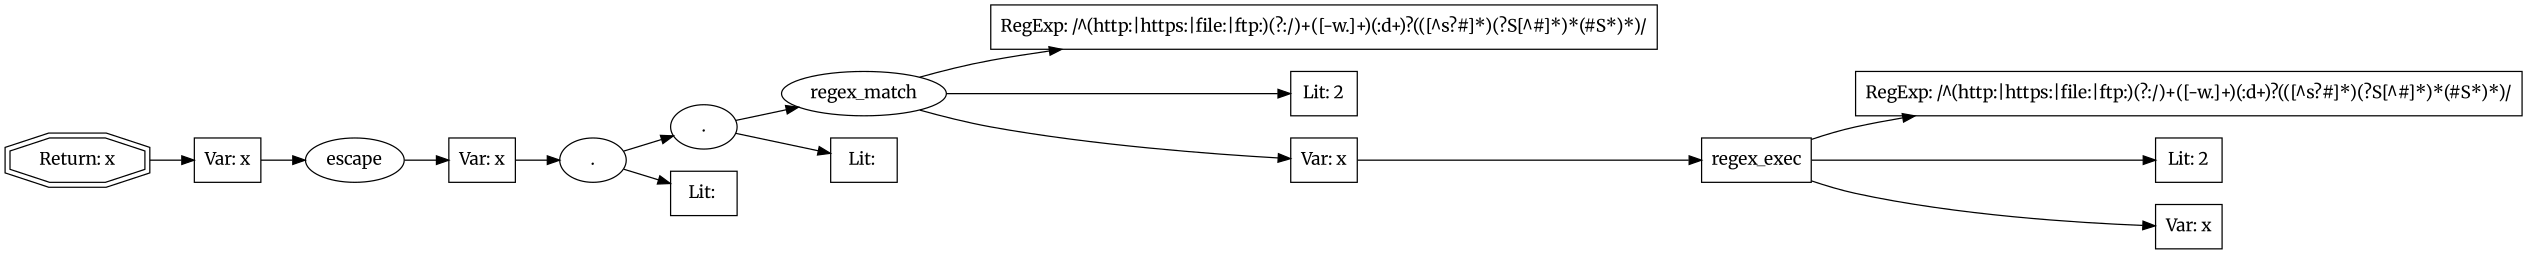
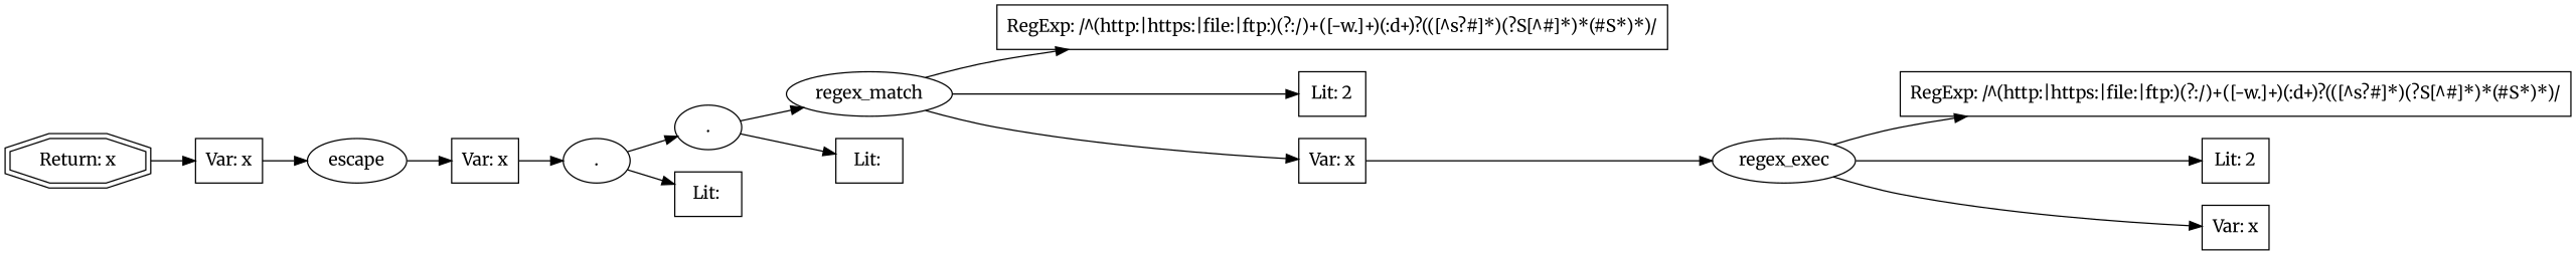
  digraph {
    fontname=Merriweather
    rankdir=LR
    node [fontname=Merriweather shape=box]
    edge [fontname=Merriweather]
-   n1 [label=regex_exec]
+   n1 [label=regex_exec shape=ellipse]
    n2 [label="RegExp: /^(http\:|https\:|file\:|ftp\:)(?:\/)+([-\w\.]+)(\:\d+)?(([^\s\?#]*)(\?\S[^#]*)*(#\S*)*)/"]
    n3 [label="Lit: 2"]
    n4 [label="Var: x"]
    n5 [label=regex_match shape=ellipse]
    n6 [label="RegExp: /^(http\:|https\:|file\:|ftp\:)(?:\/)+([-\w\.]+)(\:\d+)?(([^\s\?#]*)(\?\S[^#]*)*(#\S*)*)/"]
    n7 [label="Lit: 2"]
    n8 [label="Var: x"]
    n9 [label="." shape=ellipse]
    n10 [label="Lit: "]
    n11 [label="." shape=ellipse]
    n12 [label="Lit: "]
    n13 [label=escape shape=ellipse]
    n14 [label="Var: x"]
    n15 [label="Var: x"]
    n16 [label="Return: x" shape=doubleoctagon]
    n1 -> n2
    n1 -> n3
    n1 -> n4
    n5 -> n6
    n5 -> n7
    n5 -> n8
    n8 -> n1
    n9 -> n5
    n9 -> n10
    n11 -> n9
    n11 -> n12
    n13 -> n14
    n14 -> n11
    n15 -> n13
    n16 -> n15
  }
